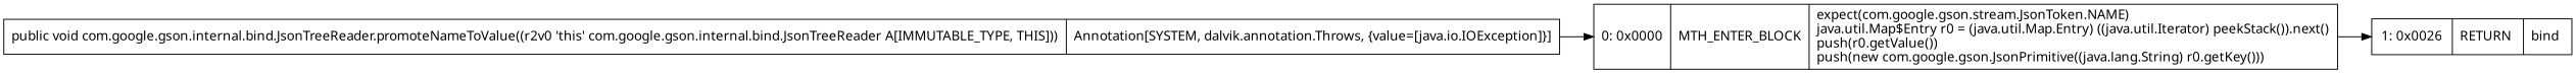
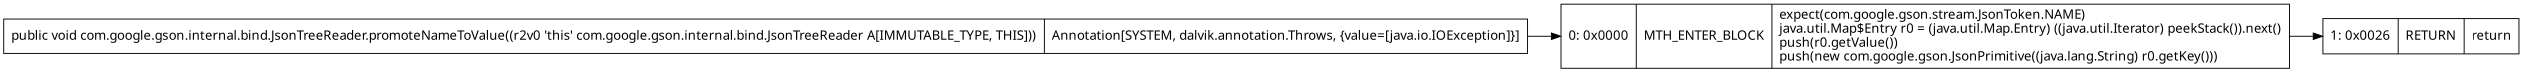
  digraph {
    rankdir=LR
    fontname="Noto Sans"
    node [shape=record fontname="Noto Sans"]
    edge [fontname="Noto Sans"]
    n1 [label="{0\:\ 0x0000|MTH_ENTER_BLOCK\l|expect(com.google.gson.stream.JsonToken.NAME)\ljava.util.Map$Entry r0 = (java.util.Map.Entry) ((java.util.Iterator) peekStack()).next()\lpush(r0.getValue())\lpush(new com.google.gson.JsonPrimitive((java.lang.String) r0.getKey()))\l}"]
-   n2 [label="{1\:\ 0x0026|RETURN\l|bind\l}"]
+   n2 [label="{1\:\ 0x0026|RETURN\l|return\l}"]
    n3 [label="{public void com.google.gson.internal.bind.JsonTreeReader.promoteNameToValue((r2v0 'this' com.google.gson.internal.bind.JsonTreeReader A[IMMUTABLE_TYPE, THIS]))  | Annotation[SYSTEM, dalvik.annotation.Throws, \{value=[java.io.IOException]\}]\l}"]
    n1 -> n2
    n3 -> n1
  }
